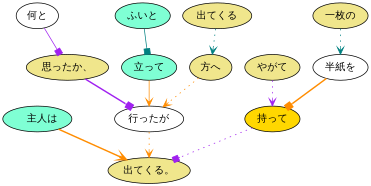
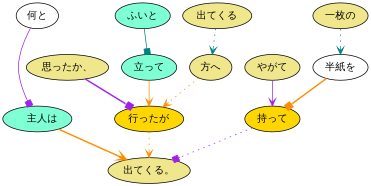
  digraph {
    fontname="Source Code Pro"
    node [fillcolor=khaki fontname="Source Code Pro" style=filled]
    edge [arrowhead=vee color=darkorange fontname="Source Code Pro" style=dotted]
    n1 [fillcolor=aquamarine label="　主人は"]
    n2 [label="出てくる。"]
    n3 [fillcolor=white label="何と"]
    n4 [label="思ったか、"]
-   n5 [fillcolor=white label="行ったが"]
+   n5 [fillcolor=gold label="行ったが"]
    n6 [fillcolor=aquamarine label="ふいと"]
    n7 [fillcolor=aquamarine label="立って"]
    n8 [label="出てくる"]
    n9 [label="方へ"]
    n10 [label="やがて"]
    n11 [fillcolor=gold label="持って"]
    n12 [label="一枚の"]
    n13 [fillcolor=white label="半紙を"]
    n1 -> n2 [style=bold]
-   n3 -> n4 [arrowhead=box color=purple style=solid]
+   n3 -> n1 [arrowhead=box color=purple style=solid]
    n4 -> n5 [arrowhead=box color=purple style=bold]
    n5 -> n2
    n6 -> n7 [arrowhead=box color=teal style=solid]
    n7 -> n5 [style=solid]
    n8 -> n9 [color=teal]
    n9 -> n5
-   n10 -> n11 [color=purple]
+   n10 -> n11 [color=purple style=solid]
    n11 -> n2 [arrowhead=box color=purple]
    n12 -> n13 [color=teal]
    n13 -> n11 [arrowhead=box style=bold]
  }
